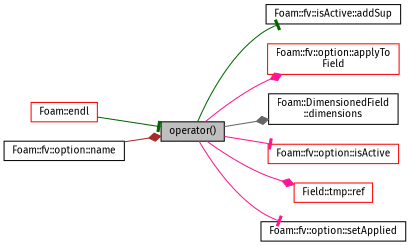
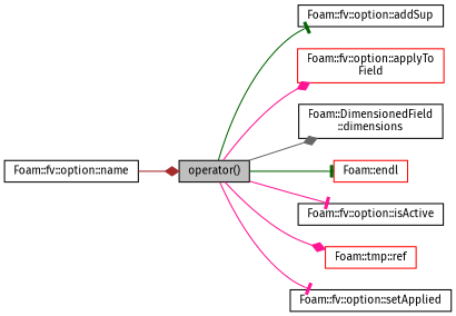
  digraph {
    fontname="Fira Sans"
    rankdir=LR
    node [color=black fontname="Fira Sans" fontsize=10 shape=record]
    edge [arrowhead=tee color=deeppink fontname="Fira Sans" fontsize=10 labelfontname=Helvetica labelfontsize=10 style=solid]
    n1 [fillcolor=grey75 fontcolor=black height=0.2 label="operator()" style=filled width=0.4]
-   n2 [height=0.2 label="Foam::fv::isActive::addSup" width=0.4]
+   n2 [height=0.2 label="Foam::fv::option::addSup" width=0.4]
    n3 [color=red height=0.2 label="Foam::fv::option::applyTo\lField" width=0.4]
    n4 [height=0.2 label="Foam::DimensionedField\l::dimensions" width=0.4]
    n5 [color=red height=0.2 label="Foam::endl" width=0.4]
-   n6 [color=red height=0.2 label="Foam::fv::option::isActive" width=0.4]
-   n7 [color=red height=0.2 label="Field::tmp::ref" width=0.4]
+   n6 [height=0.2 label="Foam::fv::option::isActive" width=0.4]
+   n7 [color=red height=0.2 label="Foam::tmp::ref" width=0.4]
    n8 [height=0.2 label="Foam::fv::option::setApplied" width=0.4]
    n9 [height=0.2 label="Foam::fv::option::name" width=0.4]
    n1 -> n2 [color=darkgreen]
    n1 -> n3 [arrowhead=diamond]
    n1 -> n4 [arrowhead=diamond color=gray40]
-   n5 -> n1 [color=darkgreen]
+   n1 -> n5 [color=darkgreen]
    n1 -> n6
    n1 -> n7 [arrowhead=diamond]
    n1 -> n8
    n9 -> n1 [arrowhead=diamond color=brown]
  }
